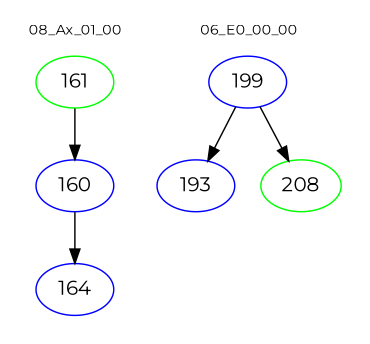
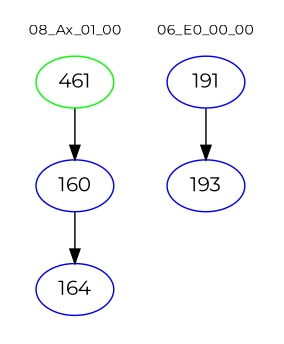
  digraph {
    fontname=Montserrat
    node [color=blue fontname=Montserrat]
    edge [color=black fontname=Montserrat]
    n1 [label=160]
-   n2 [color=green label=161]
+   n2 [color=green label=461]
    n3 [label=164]
-   n4 [label=199]
+   n4 [label=191]
    n5 [label=193]
-   n6 [color=green label=208]
    subgraph cluster_1 {
      color=white
      fontsize=10
      label="08_Ax_01_00"
      n1
      n2
      n3
    }
    subgraph cluster_2 {
      color=white
      fontsize=10
      label="06_E0_00_00"
      n4
      n5
-     n6
    }
    n1 -> n3
    n2 -> n1
    n4 -> n5
-   n4 -> n6
  }
